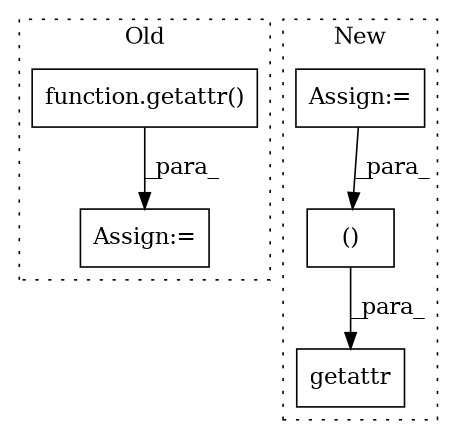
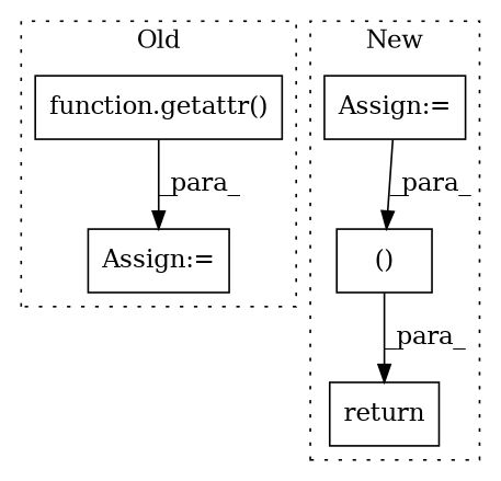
  digraph {
    node [a=68 l=3 shape=box]
    n1 [a=75 l="8,1" label="function.getattr()" s="1904,1954"]
    n2 [label="Assign:=" s=1901]
    n3 [a=54 l=7 label="()" s=3166]
    n4 [label="Assign:=" s=2980]
-   n5 [a=93 l=7 label=getattr s=3153]
+   n5 [a=93 l=7 label=return s=3153]
    subgraph cluster_1 {
      label=Old
      style=dotted
      n1
      n2
    }
    subgraph cluster_2 {
      label=New
      style=dotted
      n3
      n4
      n5
    }
    n1 -> n2 [label=_para_]
    n3 -> n5 [label=_para_]
    n4 -> n3 [label=_para_]
  }
